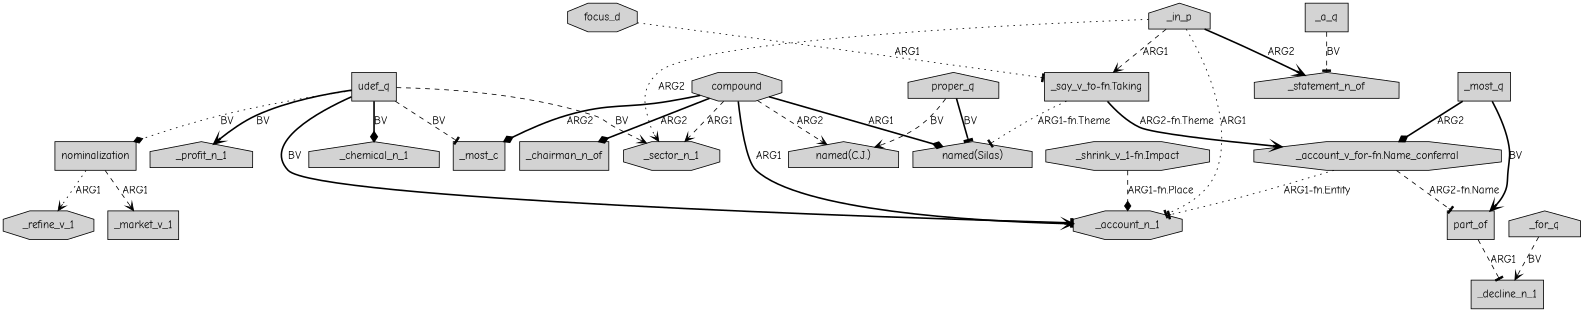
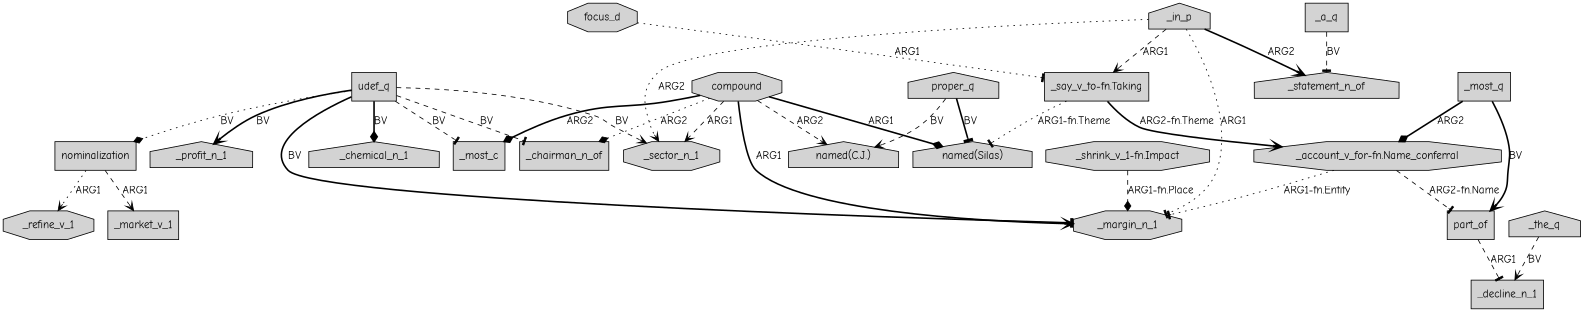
  digraph {
    fontname="Comic Neue"
    node [fontname="Comic Neue" shape=box style=filled]
    edge [arrowhead=vee fontname="Comic Neue" style=dashed]
    compound [shape=octagon]
    _chairman_n_of
-   _margin_n_1 [shape=octagon label=_account_n_1]
+   _margin_n_1 [shape=octagon]
    "named(C.J.)" [shape=house]
    "named(Silas)" [shape=house]
    n6 [label=_most_c]
    _sector_n_1 [shape=octagon]
    _profit_n_1 [shape=house]
    _in_p [shape=house]
    "_say_v_to-fn.Taking"
    _statement_n_of [shape=house]
    "_account_v_for-fn.Name_conferral" [shape=octagon]
    part_of
    focus_d [shape=octagon]
    _decline_n_1
    nominalization
    _market_v_1
    _refine_v_1 [shape=octagon]
    proper_q [shape=house]
    udef_q
    _chemical_n_1 [shape=house]
    _most_q
-   _the_q [shape=house label=_for_q]
+   _the_q [shape=house]
    "_shrink_v_1-fn.Impact" [shape=octagon]
    _a_q
-   compound -> _chairman_n_of [arrowhead=diamond label=ARG2 style=bold]
+   compound -> _chairman_n_of [arrowhead=diamond label=ARG2 style=dotted]
    compound -> _margin_n_1 [label=ARG1 style=bold]
    compound -> "named(C.J.)" [label=ARG2]
    compound -> "named(Silas)" [arrowhead=diamond label=ARG1 style=bold]
    compound -> n6 [arrowhead=diamond label=ARG2 style=bold]
    compound -> _sector_n_1 [label=ARG1]
    _in_p -> _margin_n_1 [arrowhead=tee label=ARG1 style=dotted]
    _in_p -> _sector_n_1 [label=ARG2 style=dotted]
    _in_p -> "_say_v_to-fn.Taking" [label=ARG1]
    _in_p -> _statement_n_of [label=ARG2 style=bold]
    "_say_v_to-fn.Taking" -> "named(Silas)" [arrowhead=tee label="ARG1-fn.Theme" style=dotted]
    "_say_v_to-fn.Taking" -> "_account_v_for-fn.Name_conferral" [label="ARG2-fn.Theme" style=bold]
    "_account_v_for-fn.Name_conferral" -> _margin_n_1 [arrowhead=tee label="ARG1-fn.Entity" style=dotted]
    "_account_v_for-fn.Name_conferral" -> part_of [arrowhead=tee label="ARG2-fn.Name"]
    part_of -> _decline_n_1 [arrowhead=tee label=ARG1]
    focus_d -> "_say_v_to-fn.Taking" [arrowhead=tee label=ARG1 style=dotted]
    nominalization -> _market_v_1 [label=ARG1]
    nominalization -> _refine_v_1 [label=ARG1 style=dotted]
    proper_q -> "named(C.J.)" [label=BV]
    proper_q -> "named(Silas)" [arrowhead=tee label=BV style=bold]
+   udef_q -> _chairman_n_of [arrowhead=tee label=BV]
    udef_q -> _margin_n_1 [arrowhead=tee label=BV style=bold]
    udef_q -> n6 [arrowhead=tee label=BV]
    udef_q -> _sector_n_1 [label=BV]
    udef_q -> _profit_n_1 [label=BV style=bold]
    udef_q -> nominalization [arrowhead=diamond label=BV style=dotted]
    udef_q -> _chemical_n_1 [arrowhead=diamond label=BV style=bold]
    _most_q -> "_account_v_for-fn.Name_conferral" [arrowhead=diamond label=ARG2 style=bold]
    _most_q -> part_of [label=BV style=bold]
    _the_q -> _decline_n_1 [label=BV]
    "_shrink_v_1-fn.Impact" -> _margin_n_1 [arrowhead=diamond label="ARG1-fn.Place"]
    _a_q -> _statement_n_of [arrowhead=tee label=BV]
  }
